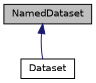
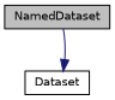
  digraph {
    node [color=black fontname=Helvetica fontsize=10 shape=record style=filled]
    n1 [fillcolor=grey75 fontcolor=black height=0.2 label=NamedDataset width=0.4]
    n2 [fillcolor=white height=0.2 label=Dataset width=0.4]
-   n1 -> n2 [color=midnightblue dir=back fontname=Helvetica fontsize=10 labelfontname=Helvetica labelfontsize=10 style=solid]
+   n2 -> n1 [color=midnightblue dir=back fontname=Helvetica fontsize=10 labelfontname=Helvetica labelfontsize=10 style=solid]
  }
